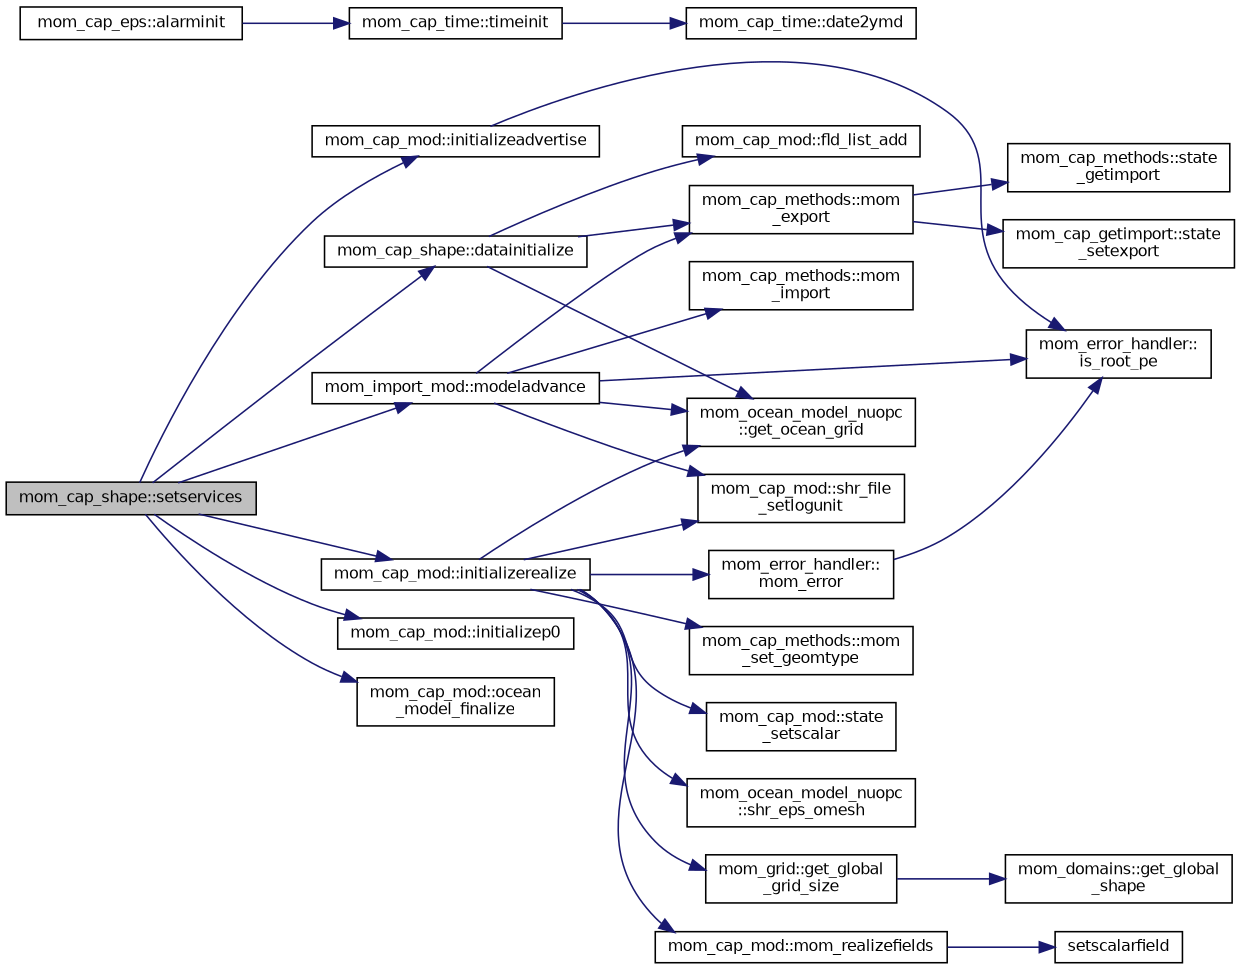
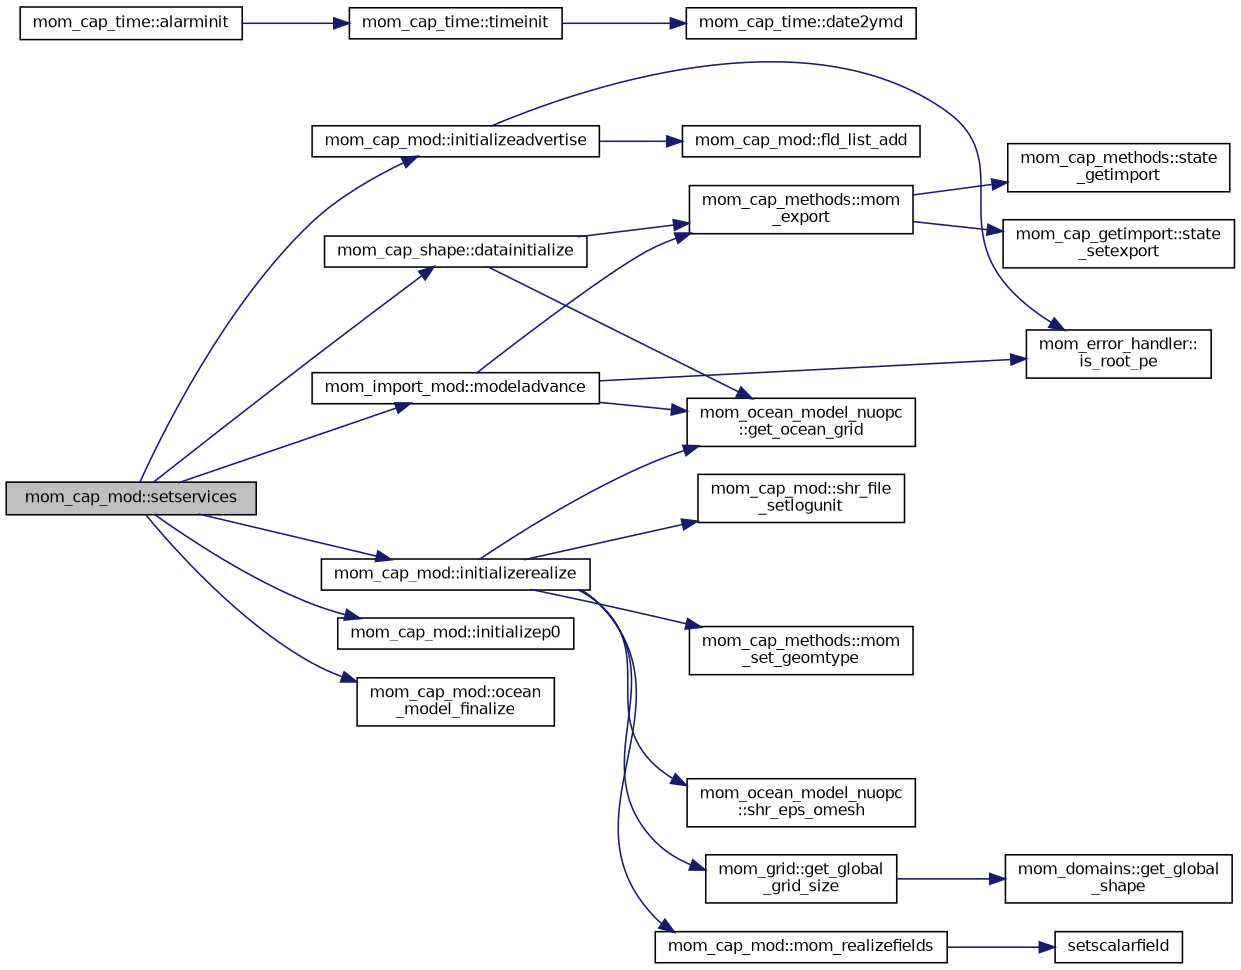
  digraph {
    rankdir=LR
    node [color=black fillcolor=white fontname=Helvetica fontsize=10 shape=record style=filled]
    edge [color=midnightblue fontname=Helvetica fontsize=10 labelfontname=Helvetica labelfontsize=10 style=solid]
-   n1 [fillcolor=grey75 fontcolor=black height=0.2 label="mom_cap_shape::setservices" width=0.4]
+   n1 [fillcolor=grey75 fontcolor=black height=0.2 label="mom_cap_mod::setservices" width=0.4]
    n2 [height=0.2 label="mom_cap_shape::datainitialize" width=0.4]
    n3 [height=0.2 label="mom_cap_mod::initializeadvertise" width=0.4]
    n4 [height=0.2 label="mom_cap_mod::initializep0" width=0.4]
    n5 [height=0.2 label="mom_cap_mod::initializerealize" width=0.4]
    n6 [height=0.2 label="mom_import_mod::modeladvance" width=0.4]
    n7 [height=0.2 label="mom_cap_mod::ocean\l_model_finalize" width=0.4]
    n8 [height=0.2 label="mom_ocean_model_nuopc\l::get_ocean_grid" width=0.4]
    n9 [height=0.2 label="mom_cap_methods::mom\l_export" width=0.4]
    n10 [height=0.2 label="mom_cap_mod::fld_list_add" width=0.4]
    n11 [height=0.2 label="mom_error_handler::\lis_root_pe" width=0.4]
    n12 [height=0.2 label="mom_ocean_model_nuopc\l::shr_eps_omesh" width=0.4]
    n13 [height=0.2 label="mom_grid::get_global\l_grid_size" width=0.4]
-   n14 [height=0.2 label="mom_error_handler::\lmom_error" width=0.4]
    n15 [height=0.2 label="mom_cap_mod::mom_realizefields" width=0.4]
    n16 [height=0.2 label="mom_cap_methods::mom\l_set_geomtype" width=0.4]
    n17 [height=0.2 label="mom_cap_mod::shr_file\l_setlogunit" width=0.4]
-   n18 [height=0.2 label="mom_cap_mod::state\l_setscalar" width=0.4]
-   n19 [height=0.2 label="mom_cap_methods::mom\l_import" width=0.4]
    n20 [height=0.2 label="mom_cap_getimport::state\l_setexport" width=0.4]
    n21 [height=0.2 label="mom_cap_methods::state\l_getimport" width=0.4]
    n22 [height=0.2 label="mom_domains::get_global\l_shape" width=0.4]
    n23 [height=0.2 label=setscalarfield width=0.4]
-   n24 [height=0.2 label="mom_cap_eps::alarminit" width=0.4]
+   n24 [height=0.2 label="mom_cap_time::alarminit" width=0.4]
    n25 [height=0.2 label="mom_cap_time::timeinit" width=0.4]
    n26 [height=0.2 label="mom_cap_time::date2ymd" width=0.4]
    n1 -> n2
    n1 -> n3
    n1 -> n4
    n1 -> n5
    n1 -> n6
    n1 -> n7
    n2 -> n8
    n2 -> n9
-   n2 -> n10
+   n3 -> n10
    n3 -> n11
    n5 -> n8
    n5 -> n12
    n5 -> n13
-   n5 -> n14
    n5 -> n15
    n5 -> n16
    n5 -> n17
-   n5 -> n18
    n6 -> n8
    n6 -> n9
    n6 -> n11
-   n6 -> n17
-   n6 -> n19
    n9 -> n20
    n9 -> n21
    n13 -> n22
-   n14 -> n11
    n15 -> n23
    n24 -> n25
    n25 -> n26
  }
